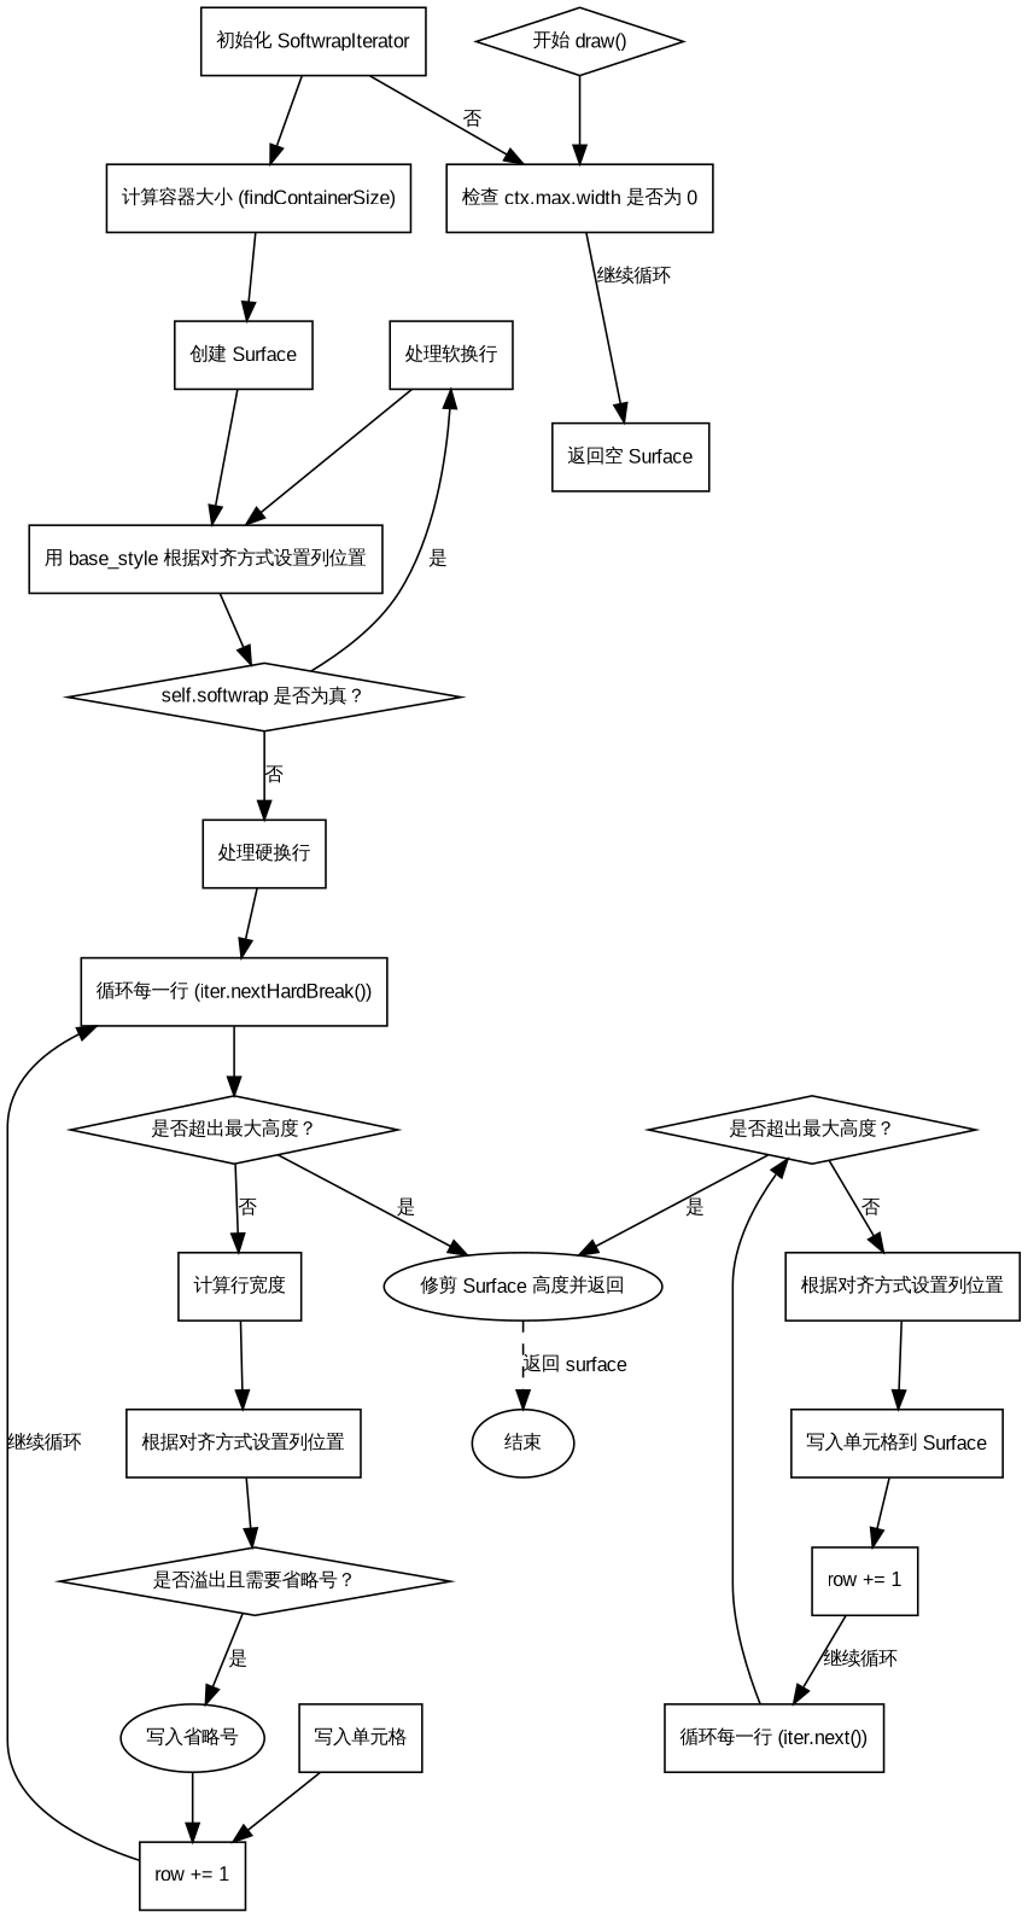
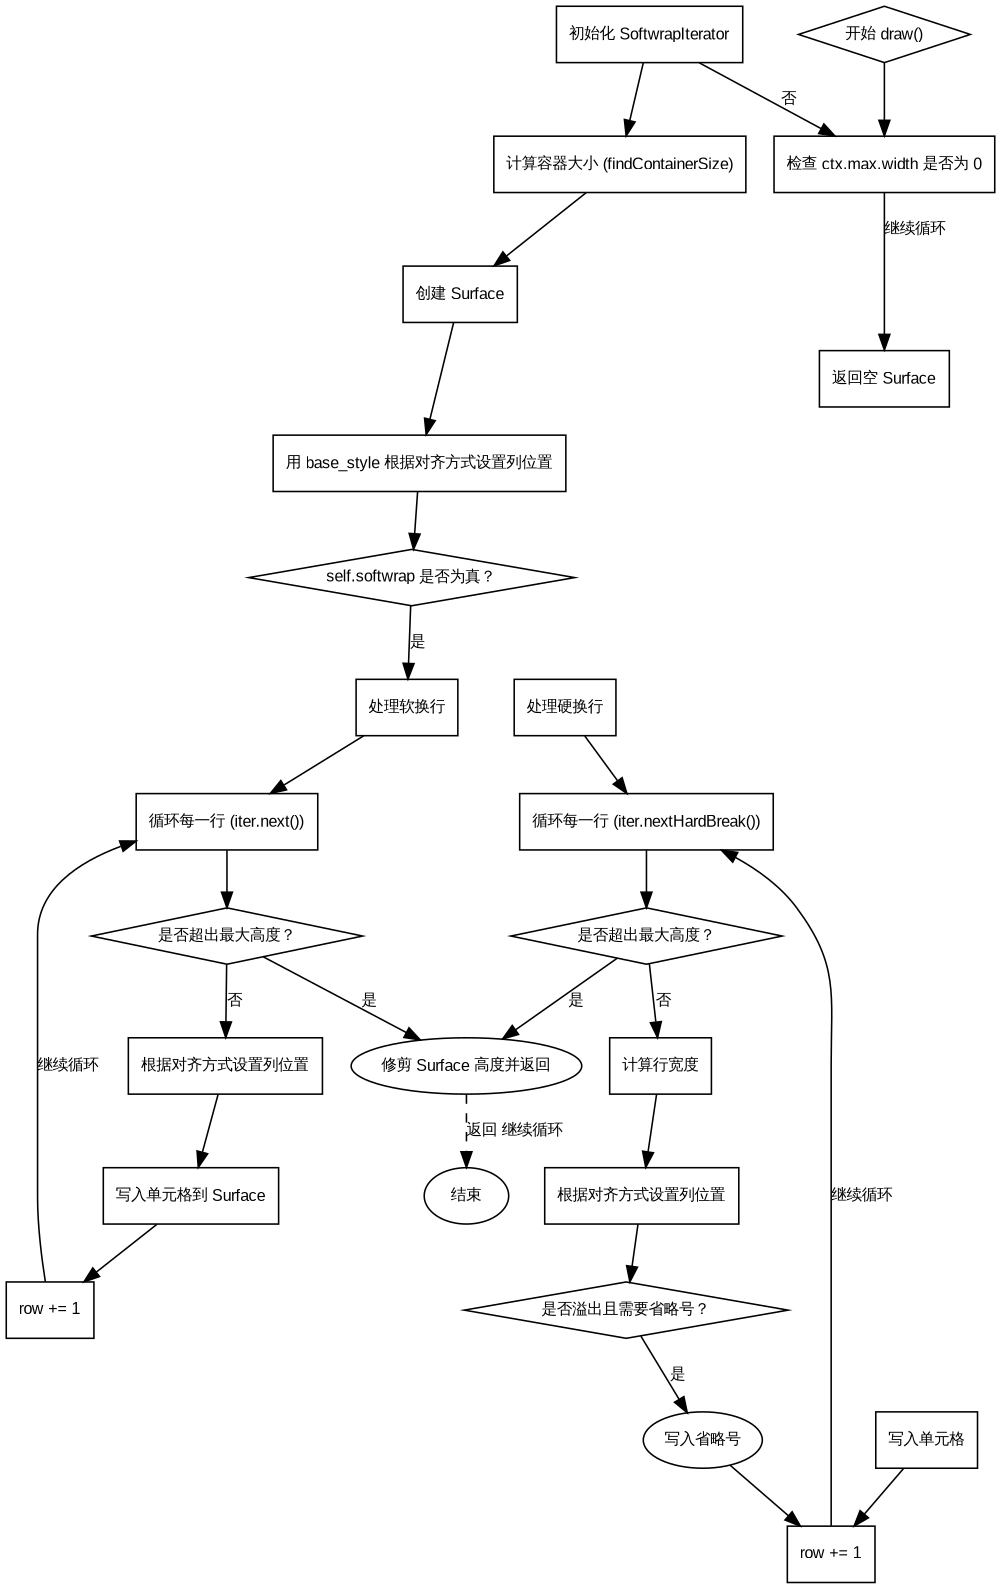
  digraph {
    node [fontname=Arial fontsize=10 shape=rectangle]
    edge [fontname=Arial fontsize=10]
    n1 [label="开始 draw()" shape=diamond]
    n2 [label="检查 ctx.max.width 是否为 0"]
    n3 [label="返回空 Surface"]
    n4 [label="修剪 Surface 高度并返回" shape=ellipse]
    n5 [label="初始化 SoftwrapIterator"]
    n6 [label="计算容器大小 (findContainerSize)"]
    n7 [label="结束" shape=ellipse]
    n8 [label="创建 Surface"]
    n9 [label="用 base_style 根据对齐方式设置列位置"]
    n10 [label="self.softwrap 是否为真？" shape=diamond]
    n11 [label="处理软换行"]
    n12 [label="处理硬换行"]
    n13 [label="循环每一行 (iter.next())"]
    n14 [label="循环每一行 (iter.nextHardBreak())"]
    n15 [label="是否超出最大高度？" shape=diamond]
    n16 [label="是否超出最大高度？" shape=diamond]
    n17 [label="根据对齐方式设置列位置"]
    n18 [label="写入单元格到 Surface"]
    n19 [label="row += 1"]
    n20 [label="计算行宽度"]
    n21 [label="根据对齐方式设置列位置"]
    n22 [label="是否溢出且需要省略号？" shape=diamond]
    n23 [label="写入省略号" shape=ellipse]
    n24 [label="row += 1"]
    n25 [label="写入单元格"]
    n1 -> n2
    n2 -> n3 [label="继续循环"]
    n3 -> n4 [style=invis]
-   n4 -> n7 [label="返回 surface" style=dashed]
+   n4 -> n7 [label="返回 继续循环" style=dashed]
    n5 -> n2 [label="否"]
    n5 -> n6
    n6 -> n8
    n8 -> n9
    n9 -> n10
    n10 -> n11 [label="是"]
-   n10 -> n12 [label="否"]
    n11 -> n4 [style=invis]
-   n11 -> n9
+   n11 -> n13
    n12 -> n4 [style=invis]
    n12 -> n14
    n13 -> n15
    n14 -> n16
    n15 -> n4 [label="是"]
    n15 -> n17 [label="否"]
    n16 -> n4 [label="是"]
    n16 -> n20 [label="否"]
    n17 -> n18
    n18 -> n19
    n19 -> n13 [label="继续循环"]
    n20 -> n21
    n21 -> n22
    n22 -> n23 [label="是"]
    n23 -> n24
    n24 -> n14 [label="继续循环"]
    n25 -> n24
  }
